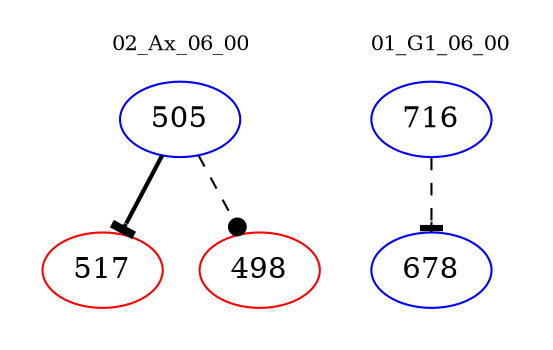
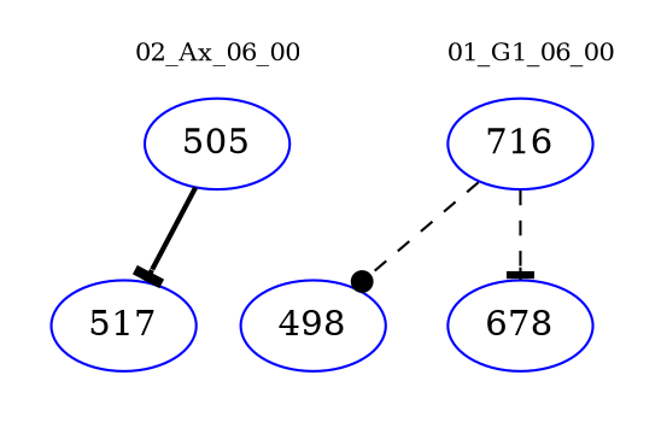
  digraph {
    node [color=blue]
    edge [arrowhead=tee color=black style=dashed]
    n1 [label=505]
-   n2 [color=red label=498]
-   n3 [color=red label=517]
+   n2 [label=498]
+   n3 [label=517]
    n4 [label=716]
    n5 [label=678]
    subgraph cluster_1 {
      color=white
      fontsize=10
      label="02_Ax_06_00"
      n1
      n2
      n3
    }
    subgraph cluster_2 {
      color=white
      fontsize=10
      label="01_G1_06_00"
      n4
      n5
    }
-   n1 -> n2 [arrowhead=dot]
+   n4 -> n2 [arrowhead=dot]
    n1 -> n3 [style=bold]
    n4 -> n5
  }
